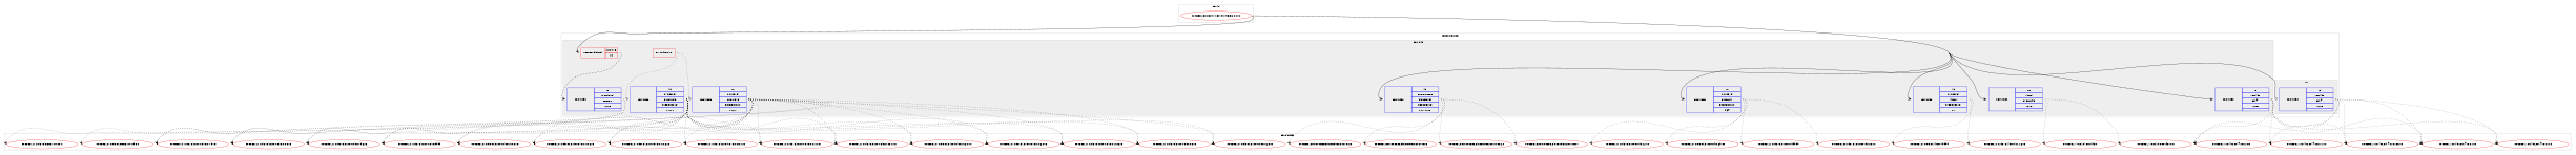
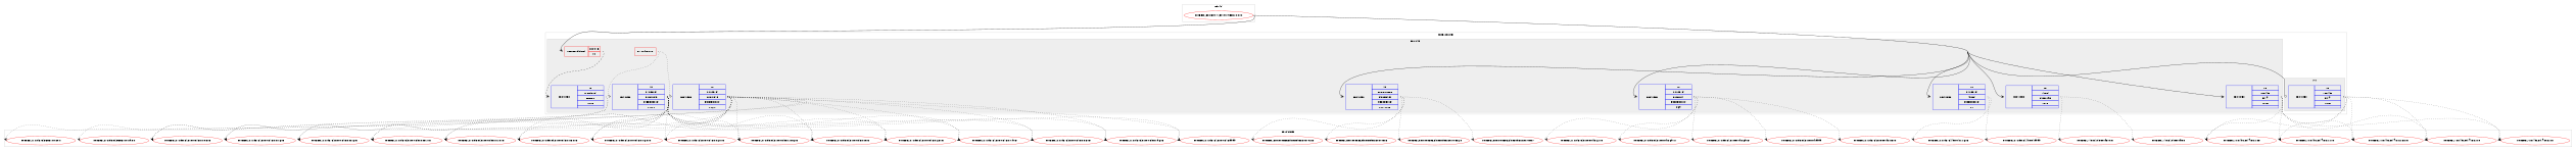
  digraph {
    compound=true
    concentrate=true
    fontname=Helvetica
    fontsize=10
    newrank=true
    rankdir=TB
    ranksep=1.5
    node [color=red fontname=Helvetica fontsize=10]
    edge [arrowhead=vee headport=w style=dotted tailport=e weight=100]
    n1 [label="portage://app-admin/gtkdiskfree-2.0.1-r1" width=4]
    n2 [color=blue label=<<TABLE BORDER="0" CELLBORDER="1" CELLSPACING="0" CELLPADDING="4" WIDTH="220"><TR><TD ROWSPAN="6" CELLPADDING="30">pack_dep</TD></TR><TR><TD WIDTH="110">no</TD></TR><TR><TD>sys-devel</TD></TR><TR><TD>automake</TD></TR><TR><TD>greaterequal</TD></TR><TR><TD>1.16.1</TD></TR></TABLE>> shape=none]
    n3 [color=blue label=<<TABLE BORDER="0" CELLBORDER="1" CELLSPACING="0" CELLPADDING="4" WIDTH="220"><TR><TD ROWSPAN="6" CELLPADDING="30">pack_dep</TD></TR><TR><TD WIDTH="110">no</TD></TR><TR><TD>sys-devel</TD></TR><TR><TD>automake</TD></TR><TR><TD>greaterequal</TD></TR><TR><TD>1.15.1</TD></TR></TABLE>> shape=none]
    n4 [label=<<TABLE BORDER="0" CELLBORDER="1" CELLSPACING="0" CELLPADDING="4"><TR><TD CELLPADDING="10">any_of_group</TD></TR></TABLE>> shape=none]
    n5 [color=blue label=<<TABLE BORDER="0" CELLBORDER="1" CELLSPACING="0" CELLPADDING="4" WIDTH="220"><TR><TD ROWSPAN="6" CELLPADDING="30">pack_dep</TD></TR><TR><TD WIDTH="110">no</TD></TR><TR><TD>sys-devel</TD></TR><TR><TD>gettext</TD></TR><TR><TD>none</TD></TR><TR><TD></TD></TR></TABLE>> shape=none]
    n6 [label=<<TABLE BORDER="0" CELLBORDER="1" CELLSPACING="0" CELLPADDING="4"><TR><TD ROWSPAN="3" CELLPADDING="10">use_conditional</TD></TR><TR><TD>positive</TD></TR><TR><TD>nls</TD></TR></TABLE>> shape=none]
    n7 [color=blue label=<<TABLE BORDER="0" CELLBORDER="1" CELLSPACING="0" CELLPADDING="4" WIDTH="220"><TR><TD ROWSPAN="6" CELLPADDING="30">pack_dep</TD></TR><TR><TD WIDTH="110">no</TD></TR><TR><TD>app-portage</TD></TR><TR><TD>elt-patches</TD></TR><TR><TD>greaterequal</TD></TR><TR><TD>20170815</TD></TR></TABLE>> shape=none]
    n8 [color=blue label=<<TABLE BORDER="0" CELLBORDER="1" CELLSPACING="0" CELLPADDING="4" WIDTH="220"><TR><TD ROWSPAN="6" CELLPADDING="30">pack_dep</TD></TR><TR><TD WIDTH="110">no</TD></TR><TR><TD>sys-devel</TD></TR><TR><TD>autoconf</TD></TR><TR><TD>greaterequal</TD></TR><TR><TD>2.69</TD></TR></TABLE>> shape=none]
    n9 [color=blue label=<<TABLE BORDER="0" CELLBORDER="1" CELLSPACING="0" CELLPADDING="4" WIDTH="220"><TR><TD ROWSPAN="6" CELLPADDING="30">pack_dep</TD></TR><TR><TD WIDTH="110">no</TD></TR><TR><TD>sys-devel</TD></TR><TR><TD>libtool</TD></TR><TR><TD>greaterequal</TD></TR><TR><TD>2.4</TD></TR></TABLE>> shape=none]
    n10 [color=blue label=<<TABLE BORDER="0" CELLBORDER="1" CELLSPACING="0" CELLPADDING="4" WIDTH="220"><TR><TD ROWSPAN="6" CELLPADDING="30">pack_dep</TD></TR><TR><TD WIDTH="110">no</TD></TR><TR><TD>virtual</TD></TR><TR><TD>pkgconfig</TD></TR><TR><TD>none</TD></TR><TR><TD></TD></TR></TABLE>> shape=none]
    n11 [color=blue label=<<TABLE BORDER="0" CELLBORDER="1" CELLSPACING="0" CELLPADDING="4" WIDTH="220"><TR><TD ROWSPAN="6" CELLPADDING="30">pack_dep</TD></TR><TR><TD WIDTH="110">no</TD></TR><TR><TD>x11-libs</TD></TR><TR><TD>gtk+</TD></TR><TR><TD>none</TD></TR><TR><TD></TD></TR></TABLE>> shape=none]
    n12 [color=blue label=<<TABLE BORDER="0" CELLBORDER="1" CELLSPACING="0" CELLPADDING="4" WIDTH="220"><TR><TD ROWSPAN="6" CELLPADDING="30">pack_dep</TD></TR><TR><TD WIDTH="110">no</TD></TR><TR><TD>x11-libs</TD></TR><TR><TD>gtk+</TD></TR><TR><TD>none</TD></TR><TR><TD></TD></TR></TABLE>> shape=none]
    n13 [label="portage://sys-devel/automake-9999" width=4]
    n14 [label="portage://sys-devel/automake-1.9.6-r5" width=4]
    n15 [label="portage://sys-devel/automake-1.8.5-r5" width=4]
    n16 [label="portage://sys-devel/automake-1.7.9-r3" width=4]
    n17 [label="portage://sys-devel/automake-1.6.3-r2" width=4]
    n18 [label="portage://sys-devel/automake-1.5-r2" width=4]
    n19 [label="portage://sys-devel/automake-1.4_p6-r2" width=4]
    n20 [label="portage://sys-devel/automake-1.16.1-r2" width=4]
    n21 [label="portage://sys-devel/automake-1.16.1-r1" width=4]
    n22 [label="portage://sys-devel/automake-1.15.1-r2" width=4]
    n23 [label="portage://sys-devel/automake-1.14.1-r2" width=4]
    n24 [label="portage://sys-devel/automake-1.13.4-r2" width=4]
    n25 [label="portage://sys-devel/automake-1.12.6-r2" width=4]
    n26 [label="portage://sys-devel/automake-1.11.6-r3" width=4]
    n27 [label="portage://sys-devel/automake-1.10.3-r3" width=4]
    n28 [label="portage://sys-devel/gettext-0.20.1" width=4]
    n29 [label="portage://sys-devel/gettext-0.19.8.1" width=4]
    n30 [label="portage://app-portage/elt-patches-20170826.1" width=4]
    n31 [label="portage://app-portage/elt-patches-20170815" width=4]
    n32 [label="portage://app-portage/elt-patches-20170422" width=4]
    n33 [label="portage://app-portage/elt-patches-20170317" width=4]
    n34 [label="portage://sys-devel/autoconf-9999" width=4]
    n35 [label="portage://sys-devel/autoconf-2.69-r5" width=4]
+   n36 [label="portage://sys-devel/autoconf-2.69-r4" width=4]
    n37 [label="portage://sys-devel/autoconf-2.64-r1" width=4]
    n38 [label="portage://sys-devel/autoconf-2.13-r1" width=4]
    n39 [label="portage://sys-devel/libtool-9999" width=4]
    n40 [label="portage://sys-devel/libtool-2.4.6-r3" width=4]
    n41 [label="portage://virtual/pkgconfig-1" width=4]
    n42 [label="portage://virtual/pkgconfig-0-r1" width=4]
    n43 [label="portage://x11-libs/gtk+-3.24.4-r1" width=4]
    n44 [label="portage://x11-libs/gtk+-3.24.13" width=4]
    n45 [label="portage://x11-libs/gtk+-3.24.11" width=4]
    n46 [label="portage://x11-libs/gtk+-3.24.10" width=4]
    n47 [label="portage://x11-libs/gtk+-2.24.32-r1" width=4]
    subgraph cluster_1 {
      color=gray
      label=<<i>ebuild</i>>
      n1
    }
    subgraph cluster_2 {
      color=gray
      label=<<i>dependencies</i>>
      subgraph cluster_3 {
        color=gray
        fillcolor="#eeeeee"
        label=<<i>compile</i>>
        style=filled
        subgraph sub_4 {
          color=gray
          fillcolor="#eeeeee"
          label=<<i>compile</i>>
          style=filled
          n4
          subgraph sub_5 {
            color=gray
            fillcolor="#eeeeee"
            label=<<i>compile</i>>
            style=filled
            n2
          }
          subgraph sub_6 {
            color=gray
            fillcolor="#eeeeee"
            label=<<i>compile</i>>
            style=filled
            n3
          }
        }
        subgraph sub_7 {
          color=gray
          fillcolor="#eeeeee"
          label=<<i>compile</i>>
          style=filled
          n6
          subgraph sub_8 {
            color=gray
            fillcolor="#eeeeee"
            label=<<i>compile</i>>
            style=filled
            n5
          }
        }
        subgraph sub_9 {
          color=gray
          fillcolor="#eeeeee"
          label=<<i>compile</i>>
          style=filled
          n7
        }
        subgraph sub_10 {
          color=gray
          fillcolor="#eeeeee"
          label=<<i>compile</i>>
          style=filled
          n8
        }
        subgraph sub_11 {
          color=gray
          fillcolor="#eeeeee"
          label=<<i>compile</i>>
          style=filled
          n9
        }
        subgraph sub_12 {
          color=gray
          fillcolor="#eeeeee"
          label=<<i>compile</i>>
          style=filled
          n10
        }
        subgraph sub_13 {
          color=gray
          fillcolor="#eeeeee"
          label=<<i>compile</i>>
          style=filled
          n11
        }
      }
      subgraph cluster_14 {
        color=gray
        fillcolor="#eeeeee"
        label=<<i>compile and run</i>>
        style=filled
      }
      subgraph cluster_15 {
        color=gray
        fillcolor="#eeeeee"
        label=<<i>run</i>>
        style=filled
        subgraph sub_16 {
          color=gray
          fillcolor="#eeeeee"
          label=<<i>run</i>>
          style=filled
          n12
        }
      }
    }
    subgraph cluster_17 {
      color=gray
      label=<<i>candidates</i>>
      rank=same
      subgraph sub_18 {
        color=black
        label=<<i>candidates</i>>
        nodesep=1
        rank=same
        n13
        n14
        n15
        n16
        n17
        n18
        n19
        n20
        n21
        n22
        n23
        n24
        n25
        n26
        n27
      }
      subgraph sub_19 {
        color=black
        label=<<i>candidates</i>>
        nodesep=1
        rank=same
        n13
        n14
        n15
        n16
        n17
        n18
        n19
        n20
        n21
        n22
        n23
        n24
        n25
        n26
        n27
      }
      subgraph sub_20 {
        color=black
        label=<<i>candidates</i>>
        nodesep=1
        rank=same
        n28
        n29
      }
      subgraph sub_21 {
        color=black
        label=<<i>candidates</i>>
        nodesep=1
        rank=same
        n30
        n31
        n32
        n33
      }
      subgraph sub_22 {
        color=black
        label=<<i>candidates</i>>
        nodesep=1
        rank=same
        n34
        n35
+       n36
        n37
        n38
      }
      subgraph sub_23 {
        color=black
        label=<<i>candidates</i>>
        nodesep=1
        rank=same
        n39
        n40
      }
      subgraph sub_24 {
        color=black
        label=<<i>candidates</i>>
        nodesep=1
        rank=same
        n41
        n42
      }
      subgraph sub_25 {
        color=black
        label=<<i>candidates</i>>
        nodesep=1
        rank=same
        n43
        n44
        n45
        n46
        n47
      }
      subgraph sub_26 {
        color=black
        label=<<i>candidates</i>>
        nodesep=1
        rank=same
        n43
        n44
        n45
        n46
        n47
      }
    }
    n1 -> n6 [style=solid weight=20]
    n1 -> n7 [style=solid weight=20]
    n1 -> n8 [style=solid weight=20]
    n1 -> n9 [style=solid weight=20]
    n1 -> n10 [style=solid weight=20]
    n1 -> n11 [style=solid weight=20]
    n1 -> n12 [arrowhead=odot style=solid weight=20]
    n2 -> n13
    n2 -> n14
    n2 -> n15
    n2 -> n16
    n2 -> n17
    n2 -> n18
    n2 -> n19
    n2 -> n20
    n2 -> n21
    n2 -> n22
    n2 -> n23
    n2 -> n24
    n2 -> n25
    n2 -> n26
    n2 -> n27
    n3 -> n13
    n3 -> n14
    n3 -> n15
    n3 -> n16
    n3 -> n17
    n3 -> n18
    n3 -> n19
    n3 -> n20
    n3 -> n21
    n3 -> n22
    n3 -> n23
    n3 -> n24
    n3 -> n25
    n3 -> n26
    n3 -> n27
    n4 -> n2 [arrowhead=oinv weight=20]
    n4 -> n3 [arrowhead=oinv weight=20]
    n5 -> n28
    n5 -> n29
    n6 -> n5 [style=dashed weight=20]
    n7 -> n30
    n7 -> n31
    n7 -> n32
    n7 -> n33
    n8 -> n34
    n8 -> n35
+   n8 -> n36
    n8 -> n37
    n8 -> n38
    n9 -> n39
    n9 -> n40
    n10 -> n41
    n10 -> n42
    n11 -> n43
    n11 -> n44
    n11 -> n45
    n11 -> n46
    n11 -> n47
    n12 -> n43
    n12 -> n44
    n12 -> n45
    n12 -> n46
    n12 -> n47
  }
